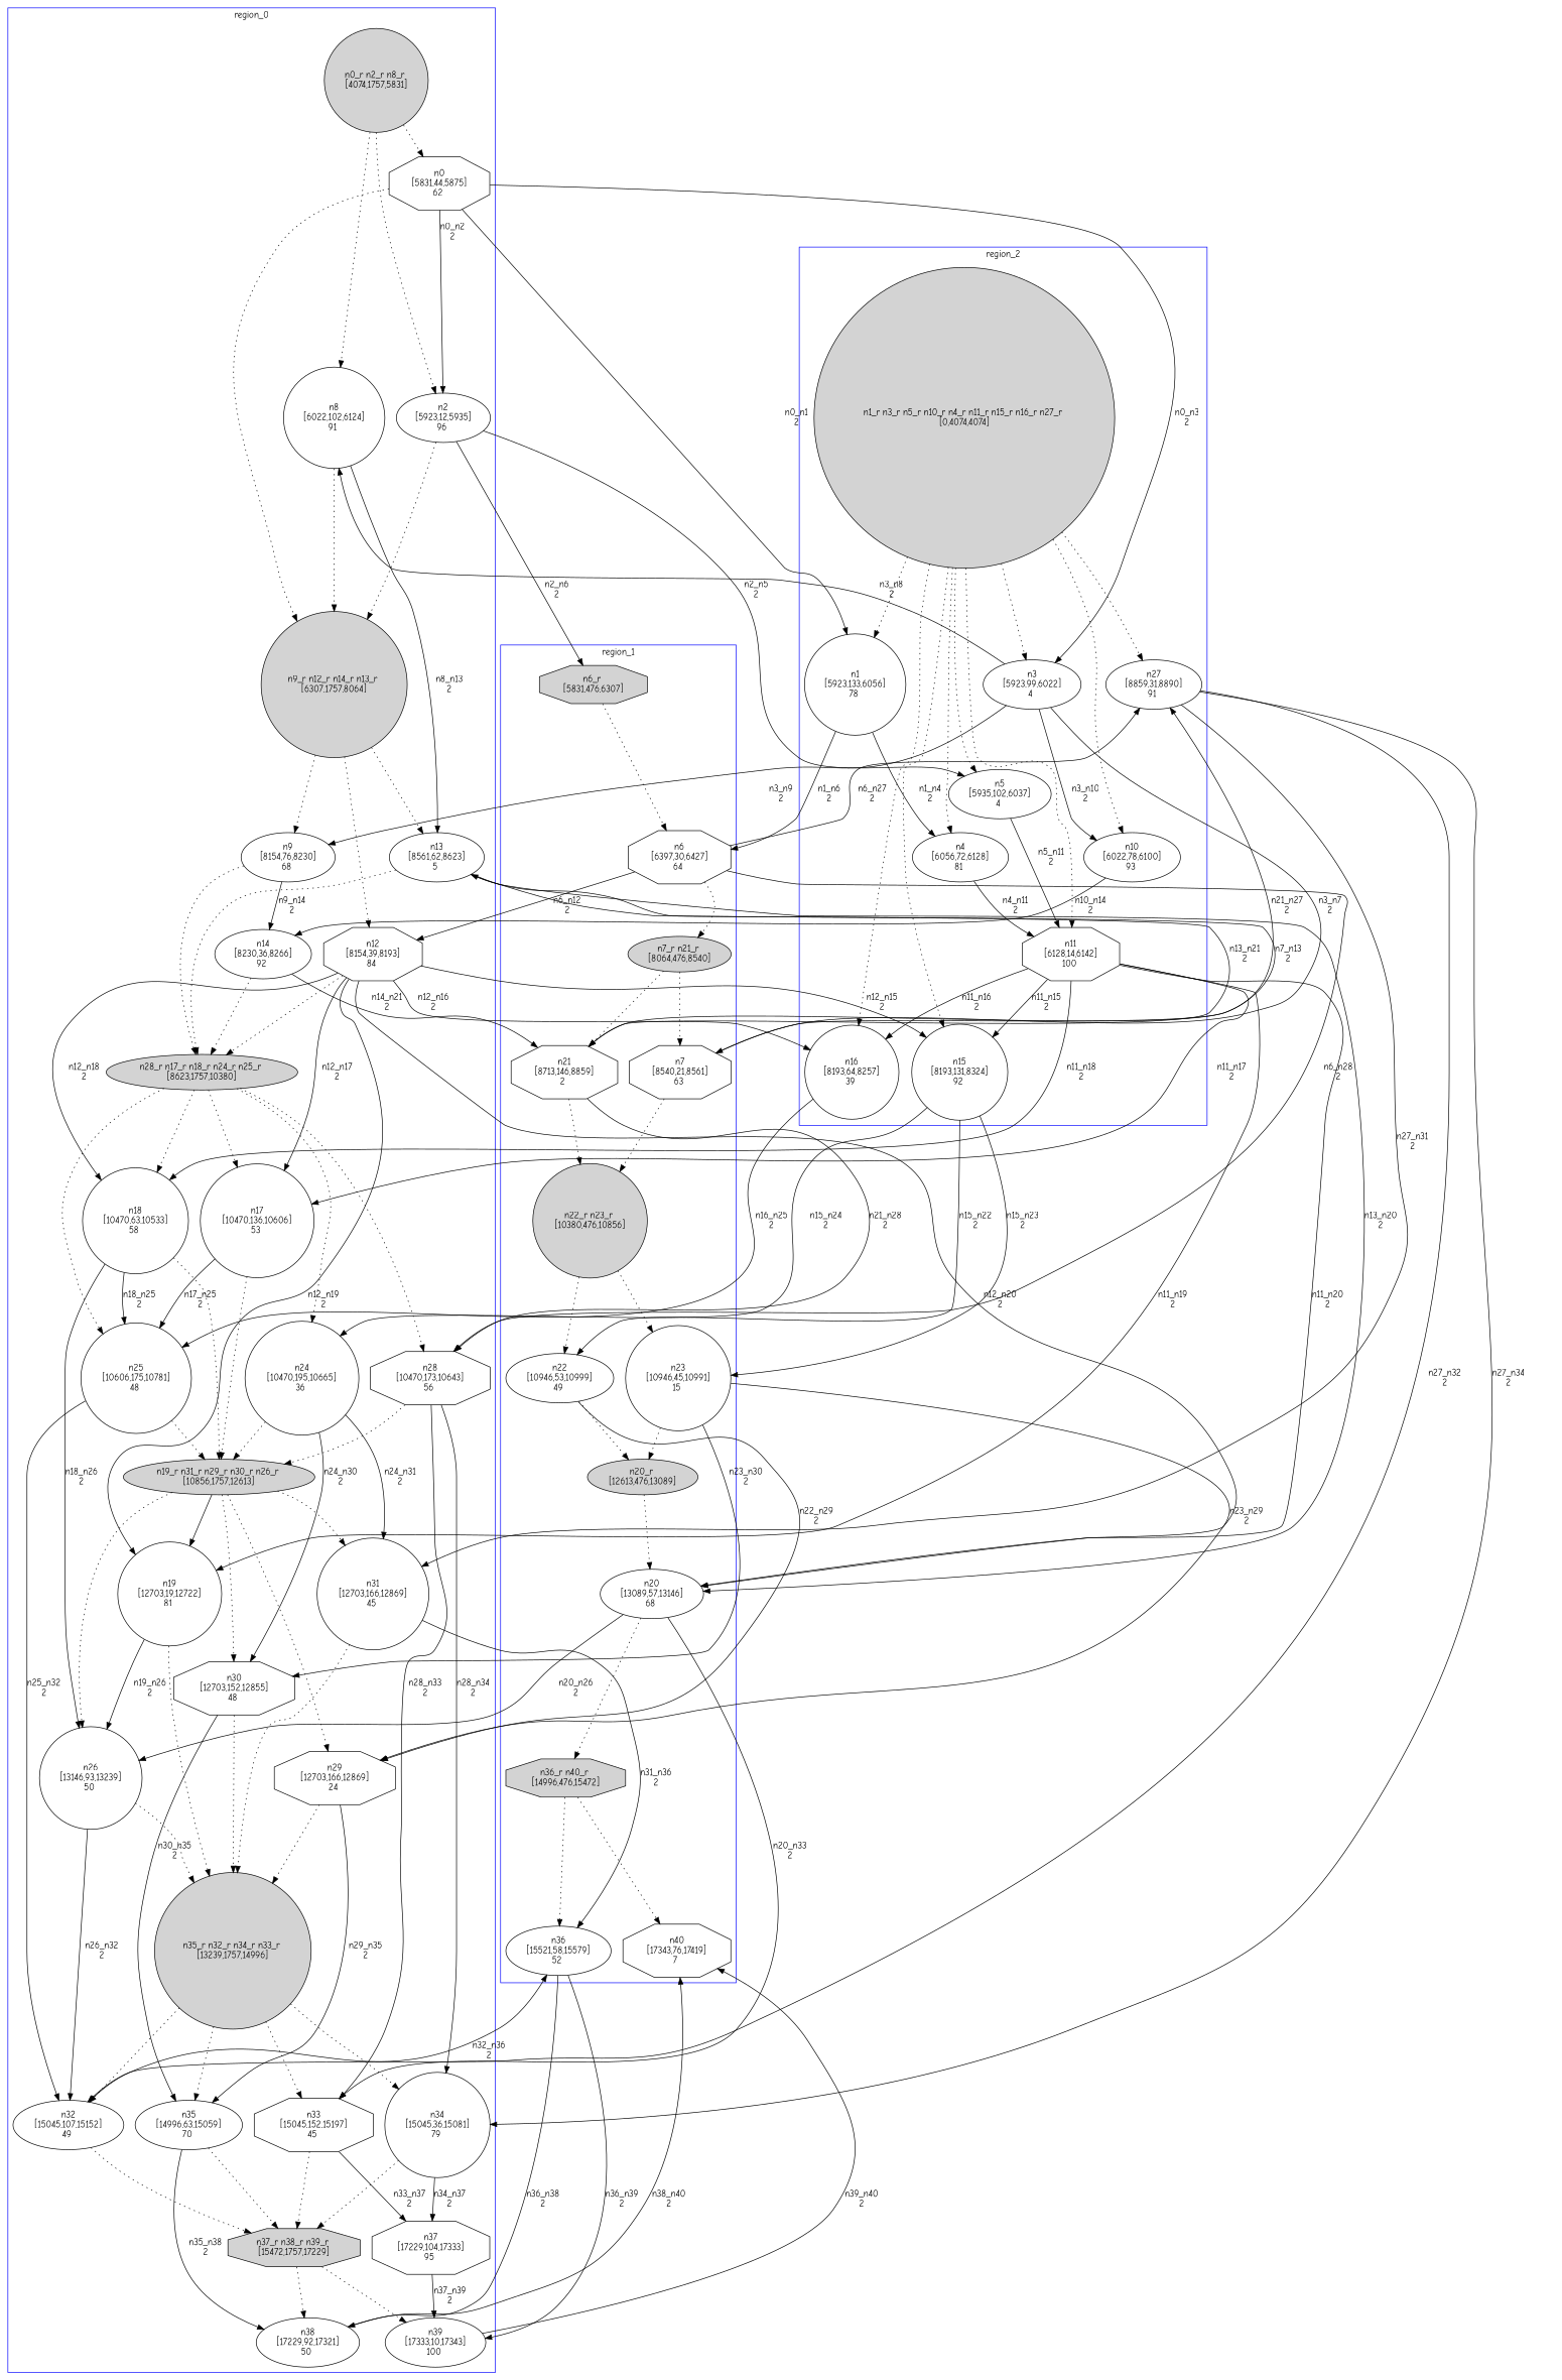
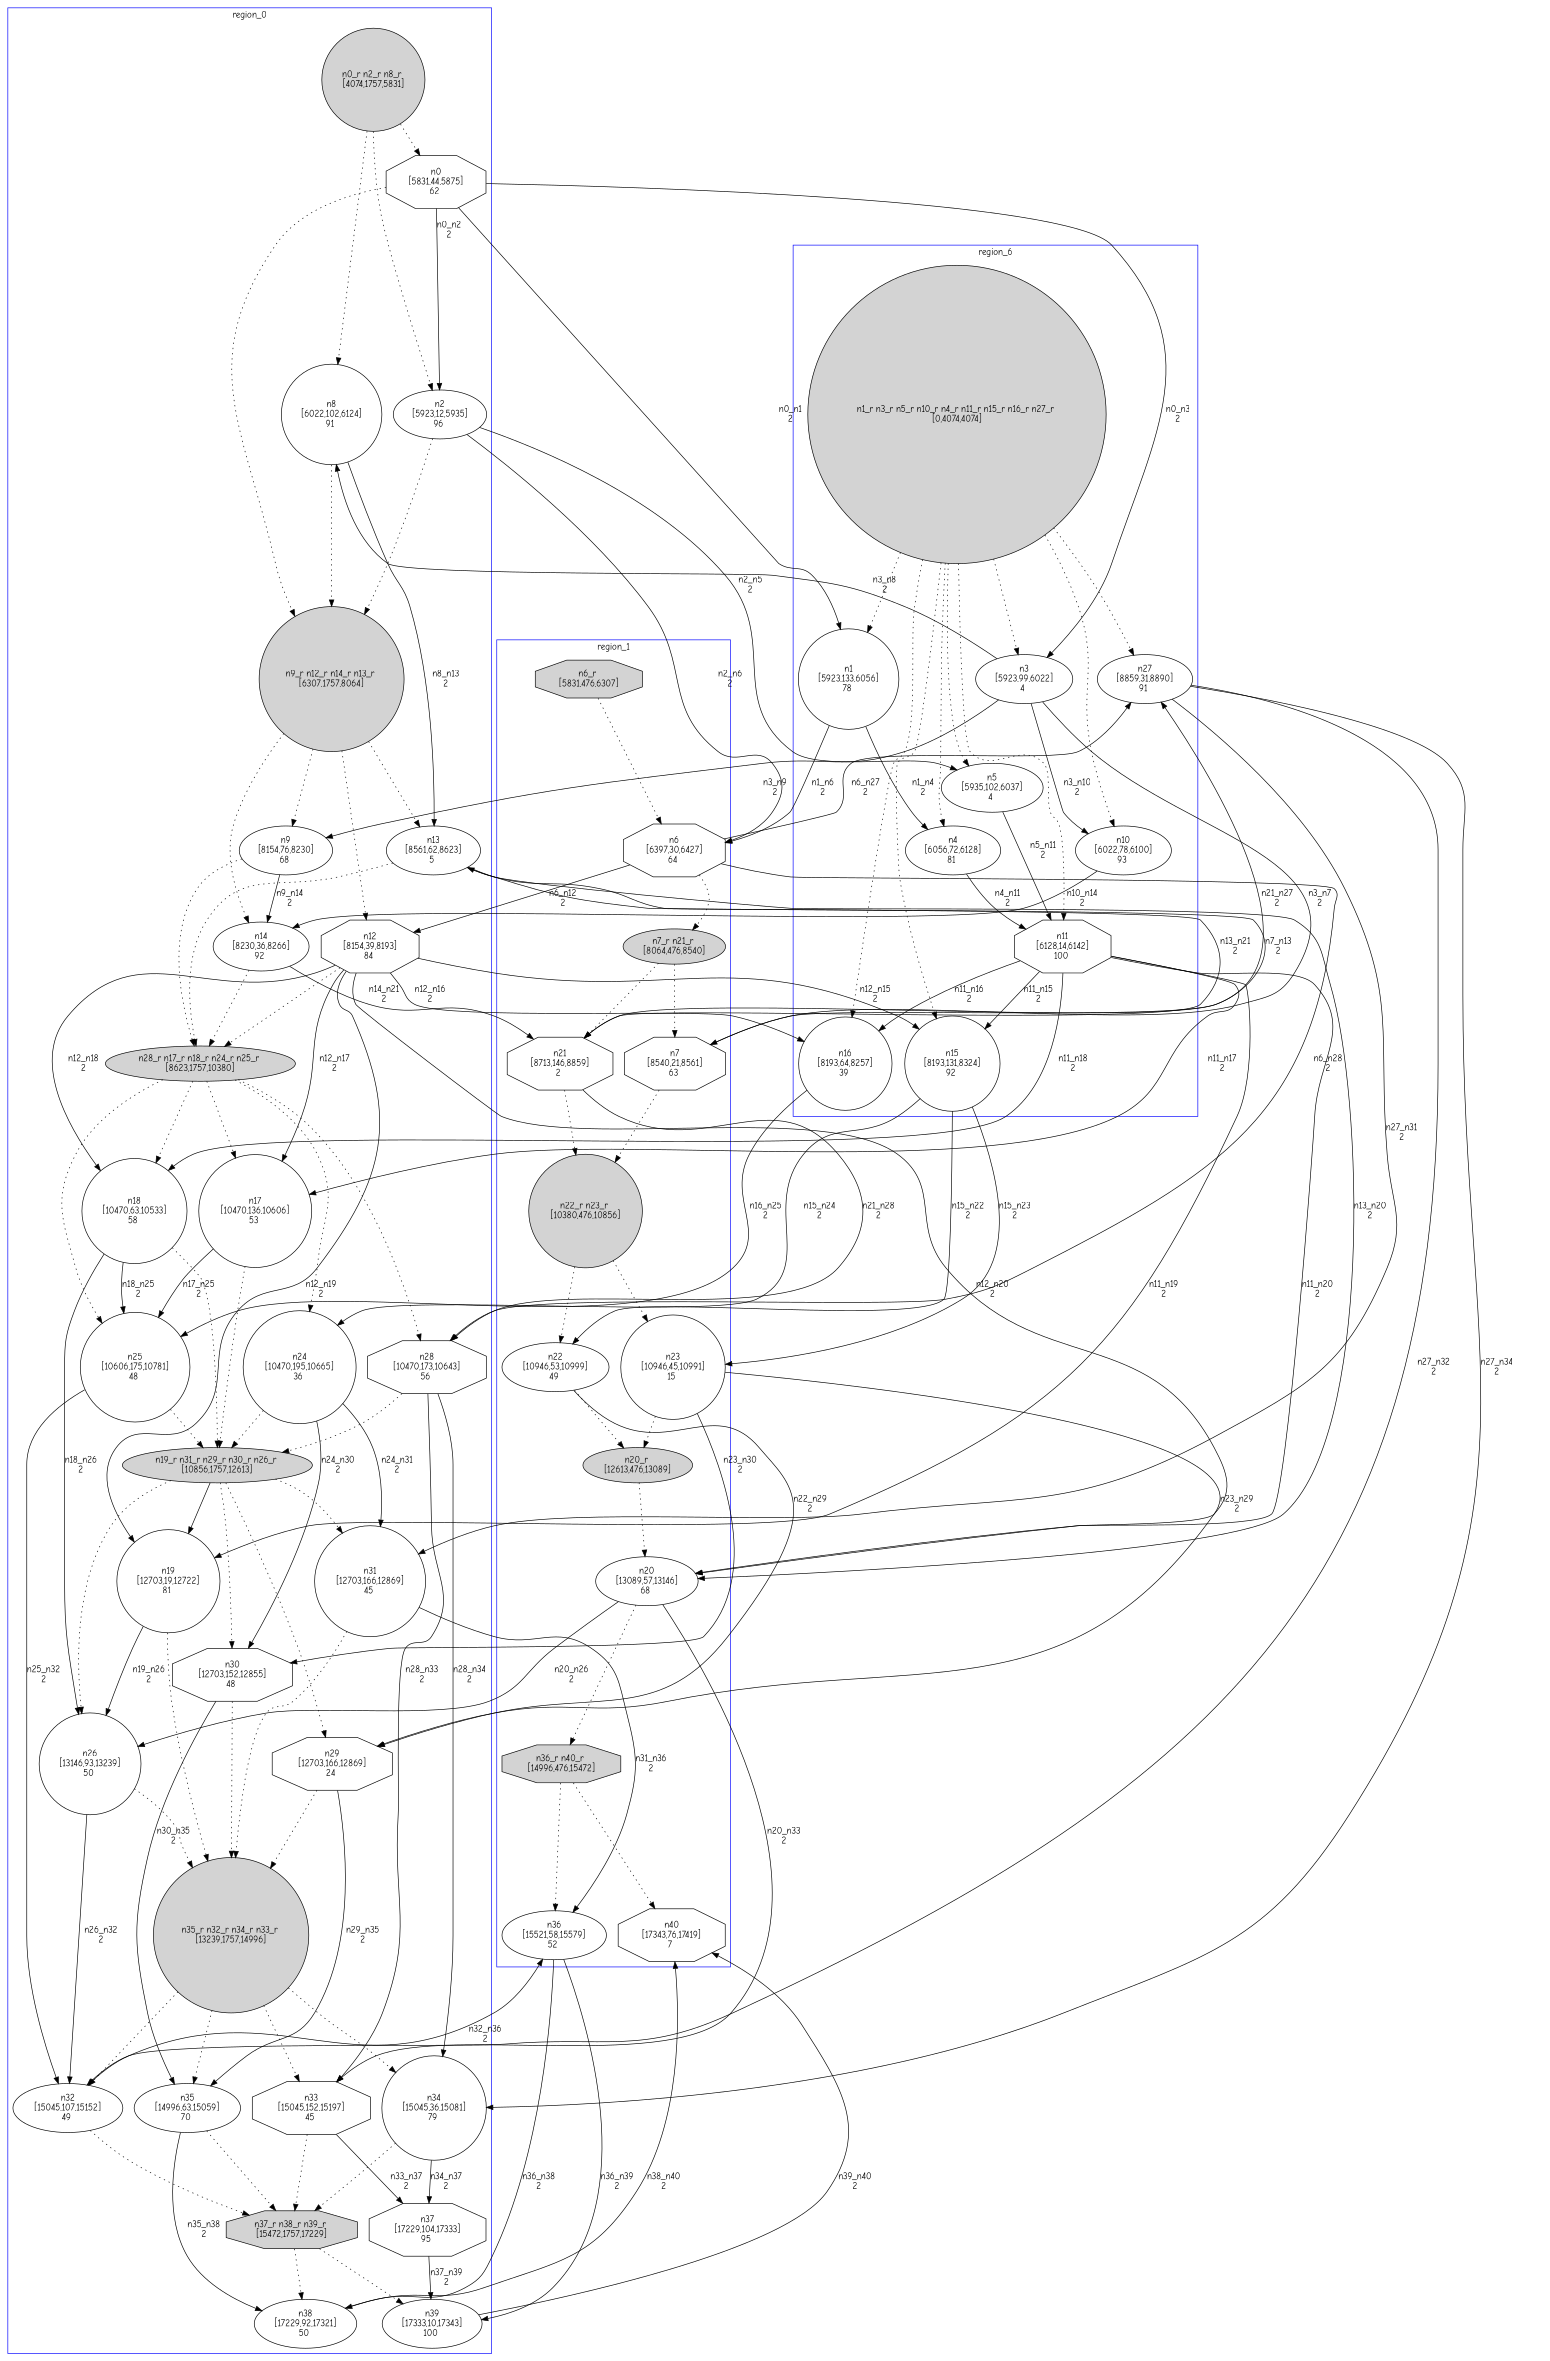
  digraph {
    fontname="Comic Neue"
    node [fontname="Comic Neue" shape=ellipse]
    edge [fontname="Comic Neue"]
    n1 [label="n0_r n2_r n8_r \n[4074,1757,5831]" shape=circle style=filled]
    n2 [label="n0\n[5831,44,5875]\n62 " shape=octagon]
    n3 [label="n2\n[5923,12,5935]\n96 "]
    n4 [label="n8\n[6022,102,6124]\n91 " shape=circle]
    n5 [label="n9_r n12_r n14_r n13_r \n[6307,1757,8064]" shape=circle style=filled]
    n6 [label="n9\n[8154,76,8230]\n68 "]
    n7 [label="n12\n[8154,39,8193]\n84 " shape=octagon]
    n8 [label="n14\n[8230,36,8266]\n92 "]
    n9 [label="n13\n[8561,62,8623]\n5 "]
    n10 [label="n28_r n17_r n18_r n24_r n25_r \n[8623,1757,10380]" style=filled]
    n11 [label="n28\n[10470,173,10643]\n56 " shape=octagon]
    n12 [label="n17\n[10470,136,10606]\n53 " shape=circle]
    n13 [label="n18\n[10470,63,10533]\n58 " shape=circle]
    n14 [label="n24\n[10470,195,10665]\n36 " shape=circle]
    n15 [label="n25\n[10606,175,10781]\n48 " shape=circle]
    n16 [label="n19_r n31_r n29_r n30_r n26_r \n[10856,1757,12613]" style=filled]
    n17 [label="n19\n[12703,19,12722]\n81 " shape=circle]
    n18 [label="n31\n[12703,166,12869]\n45 " shape=circle]
    n19 [label="n29\n[12703,166,12869]\n24 " shape=octagon]
    n20 [label="n30\n[12703,152,12855]\n48 " shape=octagon]
    n21 [label="n26\n[13146,93,13239]\n50 " shape=circle]
    n22 [label="n35_r n32_r n34_r n33_r \n[13239,1757,14996]" shape=circle style=filled]
    n23 [label="n35\n[14996,63,15059]\n70 "]
    n24 [label="n32\n[15045,107,15152]\n49 "]
    n25 [label="n34\n[15045,36,15081]\n79 " shape=circle]
    n26 [label="n33\n[15045,152,15197]\n45 " shape=octagon]
    n27 [label="n37_r n38_r n39_r \n[15472,1757,17229]" shape=octagon style=filled]
    n28 [label="n37\n[17229,104,17333]\n95 " shape=octagon]
    n29 [label="n38\n[17229,92,17321]\n50 "]
    n30 [label="n39\n[17333,10,17343]\n100 "]
    n31 [label="n6_r \n[5831,476,6307]" shape=octagon style=filled]
    n32 [label="n6\n[6397,30,6427]\n64 " shape=octagon]
    n33 [label="n7_r n21_r \n[8064,476,8540]" style=filled]
    n34 [label="n7\n[8540,21,8561]\n63 " shape=octagon]
    n35 [label="n21\n[8713,146,8859]\n2 " shape=octagon]
    n36 [label="n22_r n23_r \n[10380,476,10856]" shape=circle style=filled]
    n37 [label="n22\n[10946,53,10999]\n49 "]
    n38 [label="n23\n[10946,45,10991]\n15 " shape=circle]
    n39 [label="n20_r \n[12613,476,13089]" style=filled]
    n40 [label="n20\n[13089,57,13146]\n68 "]
    n41 [label="n36_r n40_r \n[14996,476,15472]" shape=octagon style=filled]
    n42 [label="n36\n[15521,58,15579]\n52 "]
    n43 [label="n40\n[17343,76,17419]\n7 " shape=octagon]
    n44 [label="n1_r n3_r n5_r n10_r n4_r n11_r n15_r n16_r n27_r \n[0,4074,4074]" shape=circle style=filled]
    n45 [label="n1\n[5923,133,6056]\n78 " shape=circle]
    n46 [label="n3\n[5923,99,6022]\n4 "]
    n47 [label="n5\n[5935,102,6037]\n4 "]
    n48 [label="n10\n[6022,78,6100]\n93 "]
    n49 [label="n4\n[6056,72,6128]\n81 "]
    n50 [label="n11\n[6128,14,6142]\n100 " shape=octagon]
    n51 [label="n15\n[8193,131,8324]\n92 " shape=circle]
    n52 [label="n16\n[8193,64,8257]\n39 " shape=circle]
    n53 [label="n27\n[8859,31,8890]\n91 "]
    subgraph cluster_1 {
      color=blue
      label=region_0
      stytle=filled
      n1
      n2
      n3
      n4
      n5
      n6
      n7
      n8
      n9
      n10
      n11
      n12
      n13
      n14
      n15
      n16
      n17
      n18
      n19
      n20
      n21
      n22
      n23
      n24
      n25
      n26
      n27
      n28
      n29
      n30
    }
    subgraph cluster_2 {
      color=blue
      label=region_1
      stytle=filled
      n31
      n32
      n33
      n34
      n35
      n36
      n37
      n38
      n39
      n40
      n41
      n42
      n43
    }
    subgraph cluster_3 {
      color=blue
-     label=region_2
+     label=region_6
      stytle=filled
      n44
      n45
      n46
      n47
      n48
      n49
      n50
      n51
      n52
      n53
    }
    n1 -> n2 [style=dotted]
    n1 -> n3 [style=dotted]
    n1 -> n4 [style=dotted]
    n2 -> n3 [label="n0_n2\n2"]
    n2 -> n5 [style=dotted]
    n2 -> n45 [label="n0_n1\n2"]
    n2 -> n46 [label="n0_n3\n2"]
    n3 -> n5 [style=dotted]
-   n3 -> n31 [label="n2_n6\n2"]
+   n3 -> n32 [label="n2_n6\n2"]
    n3 -> n47 [label="n2_n5\n2"]
    n4 -> n5 [style=dotted]
    n4 -> n9 [label="n8_n13\n2"]
    n5 -> n6 [style=dotted]
    n5 -> n7 [style=dotted]
+   n5 -> n8 [style=dotted]
    n5 -> n9 [style=dotted]
    n6 -> n8 [label="n9_n14\n2"]
    n6 -> n10 [style=dotted]
    n7 -> n10 [style=dotted]
    n7 -> n12 [label="n12_n17\n2"]
    n7 -> n13 [label="n12_n18\n2"]
    n7 -> n17 [label="n12_n19\n2"]
    n7 -> n40 [label="n12_n20\n2"]
    n7 -> n51 [label="n12_n15\n2"]
    n7 -> n52 [label="n12_n16\n2"]
    n8 -> n10 [style=dotted]
    n8 -> n35 [label="n14_n21\n2"]
    n9 -> n10 [style=dotted]
    n9 -> n35 [label="n13_n21\n2"]
    n9 -> n40 [label="n13_n20\n2"]
    n10 -> n11 [style=dotted]
    n10 -> n12 [style=dotted]
    n10 -> n13 [style=dotted]
    n10 -> n14 [style=dotted]
    n10 -> n15 [style=dotted]
    n11 -> n16 [style=dotted]
    n11 -> n25 [label="n28_n34\n2"]
    n11 -> n26 [label="n28_n33\n2"]
    n12 -> n15 [label="n17_n25\n2"]
    n12 -> n16 [style=dotted]
    n13 -> n15 [label="n18_n25\n2"]
    n13 -> n16 [style=dotted]
    n13 -> n21 [label="n18_n26\n2"]
    n14 -> n16 [style=dotted]
    n14 -> n18 [label="n24_n31\n2"]
    n14 -> n20 [label="n24_n30\n2"]
    n15 -> n16 [style=dotted]
    n15 -> n24 [label="n25_n32\n2"]
    n16 -> n17 [style=solid]
    n16 -> n18 [style=dotted]
    n16 -> n19 [style=dotted]
    n16 -> n20 [style=dotted]
    n16 -> n21 [style=dotted]
    n17 -> n21 [label="n19_n26\n2"]
    n17 -> n22 [style=dotted]
    n18 -> n22 [style=dotted]
    n18 -> n42 [label="n31_n36\n2"]
    n19 -> n22 [style=dotted]
    n19 -> n23 [label="n29_n35\n2"]
    n20 -> n22 [style=dotted]
    n20 -> n23 [label="n30_n35\n2"]
    n21 -> n22 [style=dotted]
    n21 -> n24 [label="n26_n32\n2"]
    n22 -> n23 [style=dotted]
    n22 -> n24 [style=dotted]
    n22 -> n25 [style=dotted]
    n22 -> n26 [style=dotted]
    n23 -> n27 [style=dotted]
    n23 -> n29 [label="n35_n38\n2"]
    n24 -> n27 [style=dotted]
    n24 -> n42 [label="n32_n36\n2"]
    n25 -> n27 [style=dotted]
    n25 -> n28 [label="n34_n37\n2"]
    n26 -> n27 [style=dotted]
    n26 -> n28 [label="n33_n37\n2"]
    n27 -> n29 [style=dotted]
    n27 -> n30 [style=dotted]
    n28 -> n30 [label="n37_n39\n2"]
    n29 -> n43 [label="n38_n40\n2"]
    n30 -> n43 [label="n39_n40\n2"]
    n31 -> n32 [style=dotted]
    n32 -> n7 [label="n6_n12\n2"]
    n32 -> n11 [label="n6_n28\n2"]
    n32 -> n33 [style=dotted]
    n32 -> n53 [label="n6_n27\n2"]
    n33 -> n34 [style=dotted]
    n33 -> n35 [style=dotted]
    n34 -> n9 [label="n7_n13\n2"]
    n34 -> n36 [style=dotted]
    n35 -> n11 [label="n21_n28\n2"]
    n35 -> n36 [style=dotted]
    n35 -> n53 [label="n21_n27\n2"]
    n36 -> n37 [style=dotted]
    n36 -> n38 [style=dotted]
    n37 -> n19 [label="n22_n29\n2"]
    n37 -> n39 [style=dotted]
    n38 -> n19 [label="n23_n29\n2"]
    n38 -> n20 [label="n23_n30\n2"]
    n38 -> n39 [style=dotted]
    n39 -> n40 [style=dotted]
    n40 -> n21 [label="n20_n26\n2"]
    n40 -> n26 [label="n20_n33\n2"]
    n40 -> n41 [style=dotted]
    n41 -> n42 [style=dotted]
    n41 -> n43 [style=dotted]
    n42 -> n29 [label="n36_n38\n2"]
    n42 -> n30 [label="n36_n39\n2"]
    n44 -> n45 [style=dotted]
    n44 -> n46 [style=dotted]
    n44 -> n47 [style=dotted]
    n44 -> n48 [style=dotted]
    n44 -> n49 [style=dotted]
    n44 -> n50 [style=dotted]
    n44 -> n51 [style=dotted]
    n44 -> n52 [style=dotted]
    n44 -> n53 [style=dotted]
    n45 -> n32 [label="n1_n6\n2"]
    n45 -> n49 [label="n1_n4\n2"]
    n46 -> n4 [label="n3_n8\n2"]
    n46 -> n6 [label="n3_n9\n2"]
    n46 -> n34 [label="n3_n7\n2"]
    n46 -> n48 [label="n3_n10\n2"]
    n47 -> n50 [label="n5_n11\n2"]
    n48 -> n8 [label="n10_n14\n2"]
    n49 -> n50 [label="n4_n11\n2"]
    n50 -> n12 [label="n11_n17\n2"]
    n50 -> n13 [label="n11_n18\n2"]
    n50 -> n17 [label="n11_n19\n2"]
    n50 -> n40 [label="n11_n20\n2"]
    n50 -> n51 [label="n11_n15\n2"]
    n50 -> n52 [label="n11_n16\n2"]
    n51 -> n14 [label="n15_n24\n2"]
    n51 -> n37 [label="n15_n22\n2"]
    n51 -> n38 [label="n15_n23\n2"]
    n52 -> n15 [label="n16_n25\n2"]
    n53 -> n18 [label="n27_n31\n2"]
    n53 -> n24 [label="n27_n32\n2"]
    n53 -> n25 [label="n27_n34\n2"]
  }
